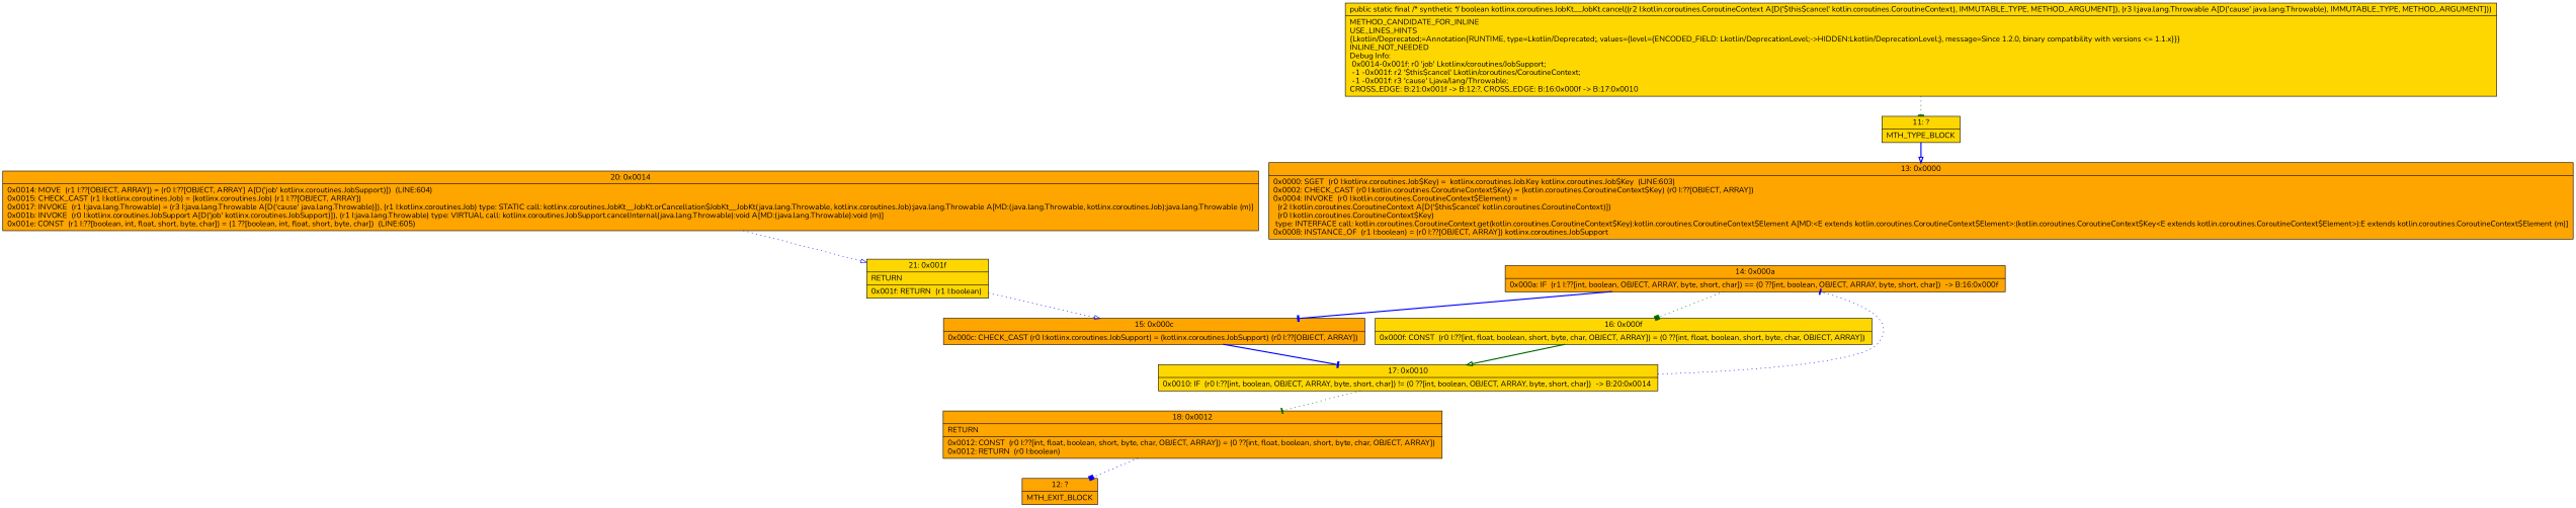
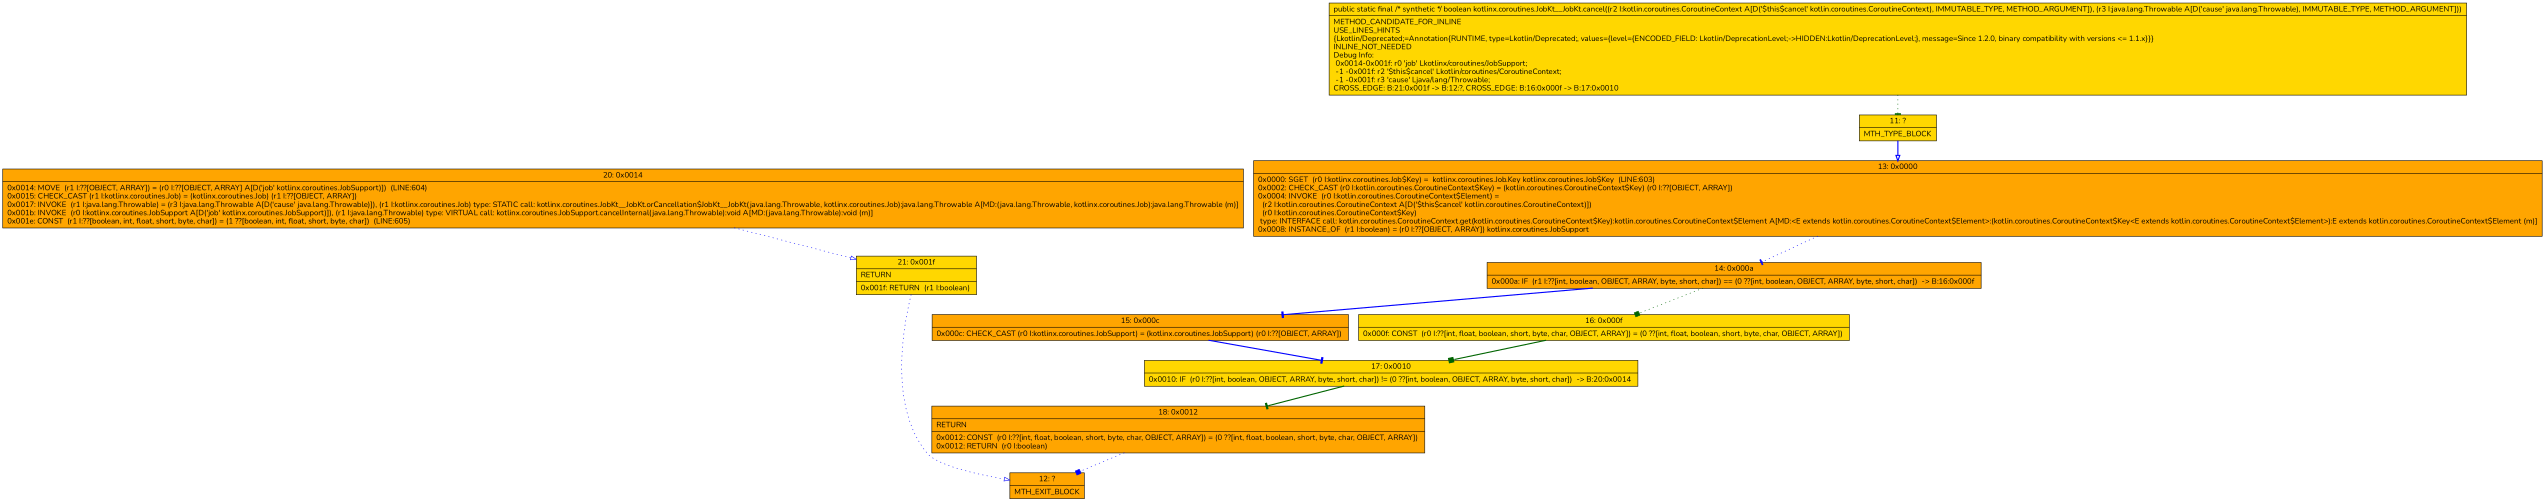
  digraph {
    fontname=Nunito
    node [fillcolor=orange fontname=Nunito shape=record style=filled]
    edge [arrowhead=tee color=blue fontname=Nunito style=dotted]
    n1 [fillcolor=gold label="{11\:\ ?|MTH_TYPE_BLOCK\l}"]
    n2 [label="{13\:\ 0x0000|0x0000: SGET  (r0 I:kotlinx.coroutines.Job$Key) =  kotlinx.coroutines.Job.Key kotlinx.coroutines.Job$Key  (LINE:603)\l0x0002: CHECK_CAST (r0 I:kotlin.coroutines.CoroutineContext$Key) = (kotlin.coroutines.CoroutineContext$Key) (r0 I:??[OBJECT, ARRAY]) \l0x0004: INVOKE  (r0 I:kotlin.coroutines.CoroutineContext$Element) = \l  (r2 I:kotlin.coroutines.CoroutineContext A[D('$this$cancel' kotlin.coroutines.CoroutineContext)])\l  (r0 I:kotlin.coroutines.CoroutineContext$Key)\l type: INTERFACE call: kotlin.coroutines.CoroutineContext.get(kotlin.coroutines.CoroutineContext$Key):kotlin.coroutines.CoroutineContext$Element A[MD:\<E extends kotlin.coroutines.CoroutineContext$Element\>:(kotlin.coroutines.CoroutineContext$Key\<E extends kotlin.coroutines.CoroutineContext$Element\>):E extends kotlin.coroutines.CoroutineContext$Element (m)]\l0x0008: INSTANCE_OF  (r1 I:boolean) = (r0 I:??[OBJECT, ARRAY]) kotlinx.coroutines.JobSupport \l}"]
    n3 [label="{14\:\ 0x000a|0x000a: IF  (r1 I:??[int, boolean, OBJECT, ARRAY, byte, short, char]) == (0 ??[int, boolean, OBJECT, ARRAY, byte, short, char])  \-\> B:16:0x000f \l}"]
    n4 [label="{15\:\ 0x000c|0x000c: CHECK_CAST (r0 I:kotlinx.coroutines.JobSupport) = (kotlinx.coroutines.JobSupport) (r0 I:??[OBJECT, ARRAY]) \l}"]
    n5 [fillcolor=gold label="{16\:\ 0x000f|0x000f: CONST  (r0 I:??[int, float, boolean, short, byte, char, OBJECT, ARRAY]) = (0 ??[int, float, boolean, short, byte, char, OBJECT, ARRAY]) \l}"]
    n6 [fillcolor=gold label="{17\:\ 0x0010|0x0010: IF  (r0 I:??[int, boolean, OBJECT, ARRAY, byte, short, char]) != (0 ??[int, boolean, OBJECT, ARRAY, byte, short, char])  \-\> B:20:0x0014 \l}"]
    n7 [label="{18\:\ 0x0012|RETURN\l|0x0012: CONST  (r0 I:??[int, float, boolean, short, byte, char, OBJECT, ARRAY]) = (0 ??[int, float, boolean, short, byte, char, OBJECT, ARRAY]) \l0x0012: RETURN  (r0 I:boolean) \l}"]
    n8 [label="{12\:\ ?|MTH_EXIT_BLOCK\l}"]
    n9 [label="{20\:\ 0x0014|0x0014: MOVE  (r1 I:??[OBJECT, ARRAY]) = (r0 I:??[OBJECT, ARRAY] A[D('job' kotlinx.coroutines.JobSupport)])  (LINE:604)\l0x0015: CHECK_CAST (r1 I:kotlinx.coroutines.Job) = (kotlinx.coroutines.Job) (r1 I:??[OBJECT, ARRAY]) \l0x0017: INVOKE  (r1 I:java.lang.Throwable) = (r3 I:java.lang.Throwable A[D('cause' java.lang.Throwable)]), (r1 I:kotlinx.coroutines.Job) type: STATIC call: kotlinx.coroutines.JobKt__JobKt.orCancellation$JobKt__JobKt(java.lang.Throwable, kotlinx.coroutines.Job):java.lang.Throwable A[MD:(java.lang.Throwable, kotlinx.coroutines.Job):java.lang.Throwable (m)]\l0x001b: INVOKE  (r0 I:kotlinx.coroutines.JobSupport A[D('job' kotlinx.coroutines.JobSupport)]), (r1 I:java.lang.Throwable) type: VIRTUAL call: kotlinx.coroutines.JobSupport.cancelInternal(java.lang.Throwable):void A[MD:(java.lang.Throwable):void (m)]\l0x001e: CONST  (r1 I:??[boolean, int, float, short, byte, char]) = (1 ??[boolean, int, float, short, byte, char])  (LINE:605)\l}"]
    n10 [fillcolor=gold label="{21\:\ 0x001f|RETURN\l|0x001f: RETURN  (r1 I:boolean) \l}"]
    n11 [fillcolor=gold label="{public static final \/* synthetic *\/ boolean kotlinx.coroutines.JobKt__JobKt.cancel((r2 I:kotlin.coroutines.CoroutineContext A[D('$this$cancel' kotlin.coroutines.CoroutineContext), IMMUTABLE_TYPE, METHOD_ARGUMENT]), (r3 I:java.lang.Throwable A[D('cause' java.lang.Throwable), IMMUTABLE_TYPE, METHOD_ARGUMENT]))  | METHOD_CANDIDATE_FOR_INLINE\lUSE_LINES_HINTS\l\{Lkotlin\/Deprecated;=Annotation\{RUNTIME, type=Lkotlin\/Deprecated;, values=\{level=\{ENCODED_FIELD: Lkotlin\/DeprecationLevel;\-\>HIDDEN:Lkotlin\/DeprecationLevel;\}, message=Since 1.2.0, binary compatibility with versions \<= 1.1.x\}\}\}\lINLINE_NOT_NEEDED\lDebug Info:\l  0x0014\-0x001f: r0 'job' Lkotlinx\/coroutines\/JobSupport;\l  \-1 \-0x001f: r2 '$this$cancel' Lkotlin\/coroutines\/CoroutineContext;\l  \-1 \-0x001f: r3 'cause' Ljava\/lang\/Throwable;\lCROSS_EDGE: B:21:0x001f \-\> B:12:?, CROSS_EDGE: B:16:0x000f \-\> B:17:0x0010\l}"]
    n1 -> n2 [arrowhead=onormal style=bold]
-   n6 -> n3
+   n2 -> n3
    n3 -> n4 [style=bold]
    n3 -> n5 [arrowhead=box color=darkgreen]
    n4 -> n6 [style=bold]
-   n5 -> n6 [arrowhead=onormal color=darkgreen style=bold]
-   n6 -> n7 [color=darkgreen]
+   n5 -> n6 [arrowhead=box color=darkgreen style=bold]
+   n6 -> n7 [color=darkgreen style=bold]
    n7 -> n8 [arrowhead=box]
    n9 -> n10 [arrowhead=onormal]
-   n10 -> n4 [arrowhead=onormal]
+   n10 -> n8 [arrowhead=onormal]
    n11 -> n1 [color=darkgreen]
  }
